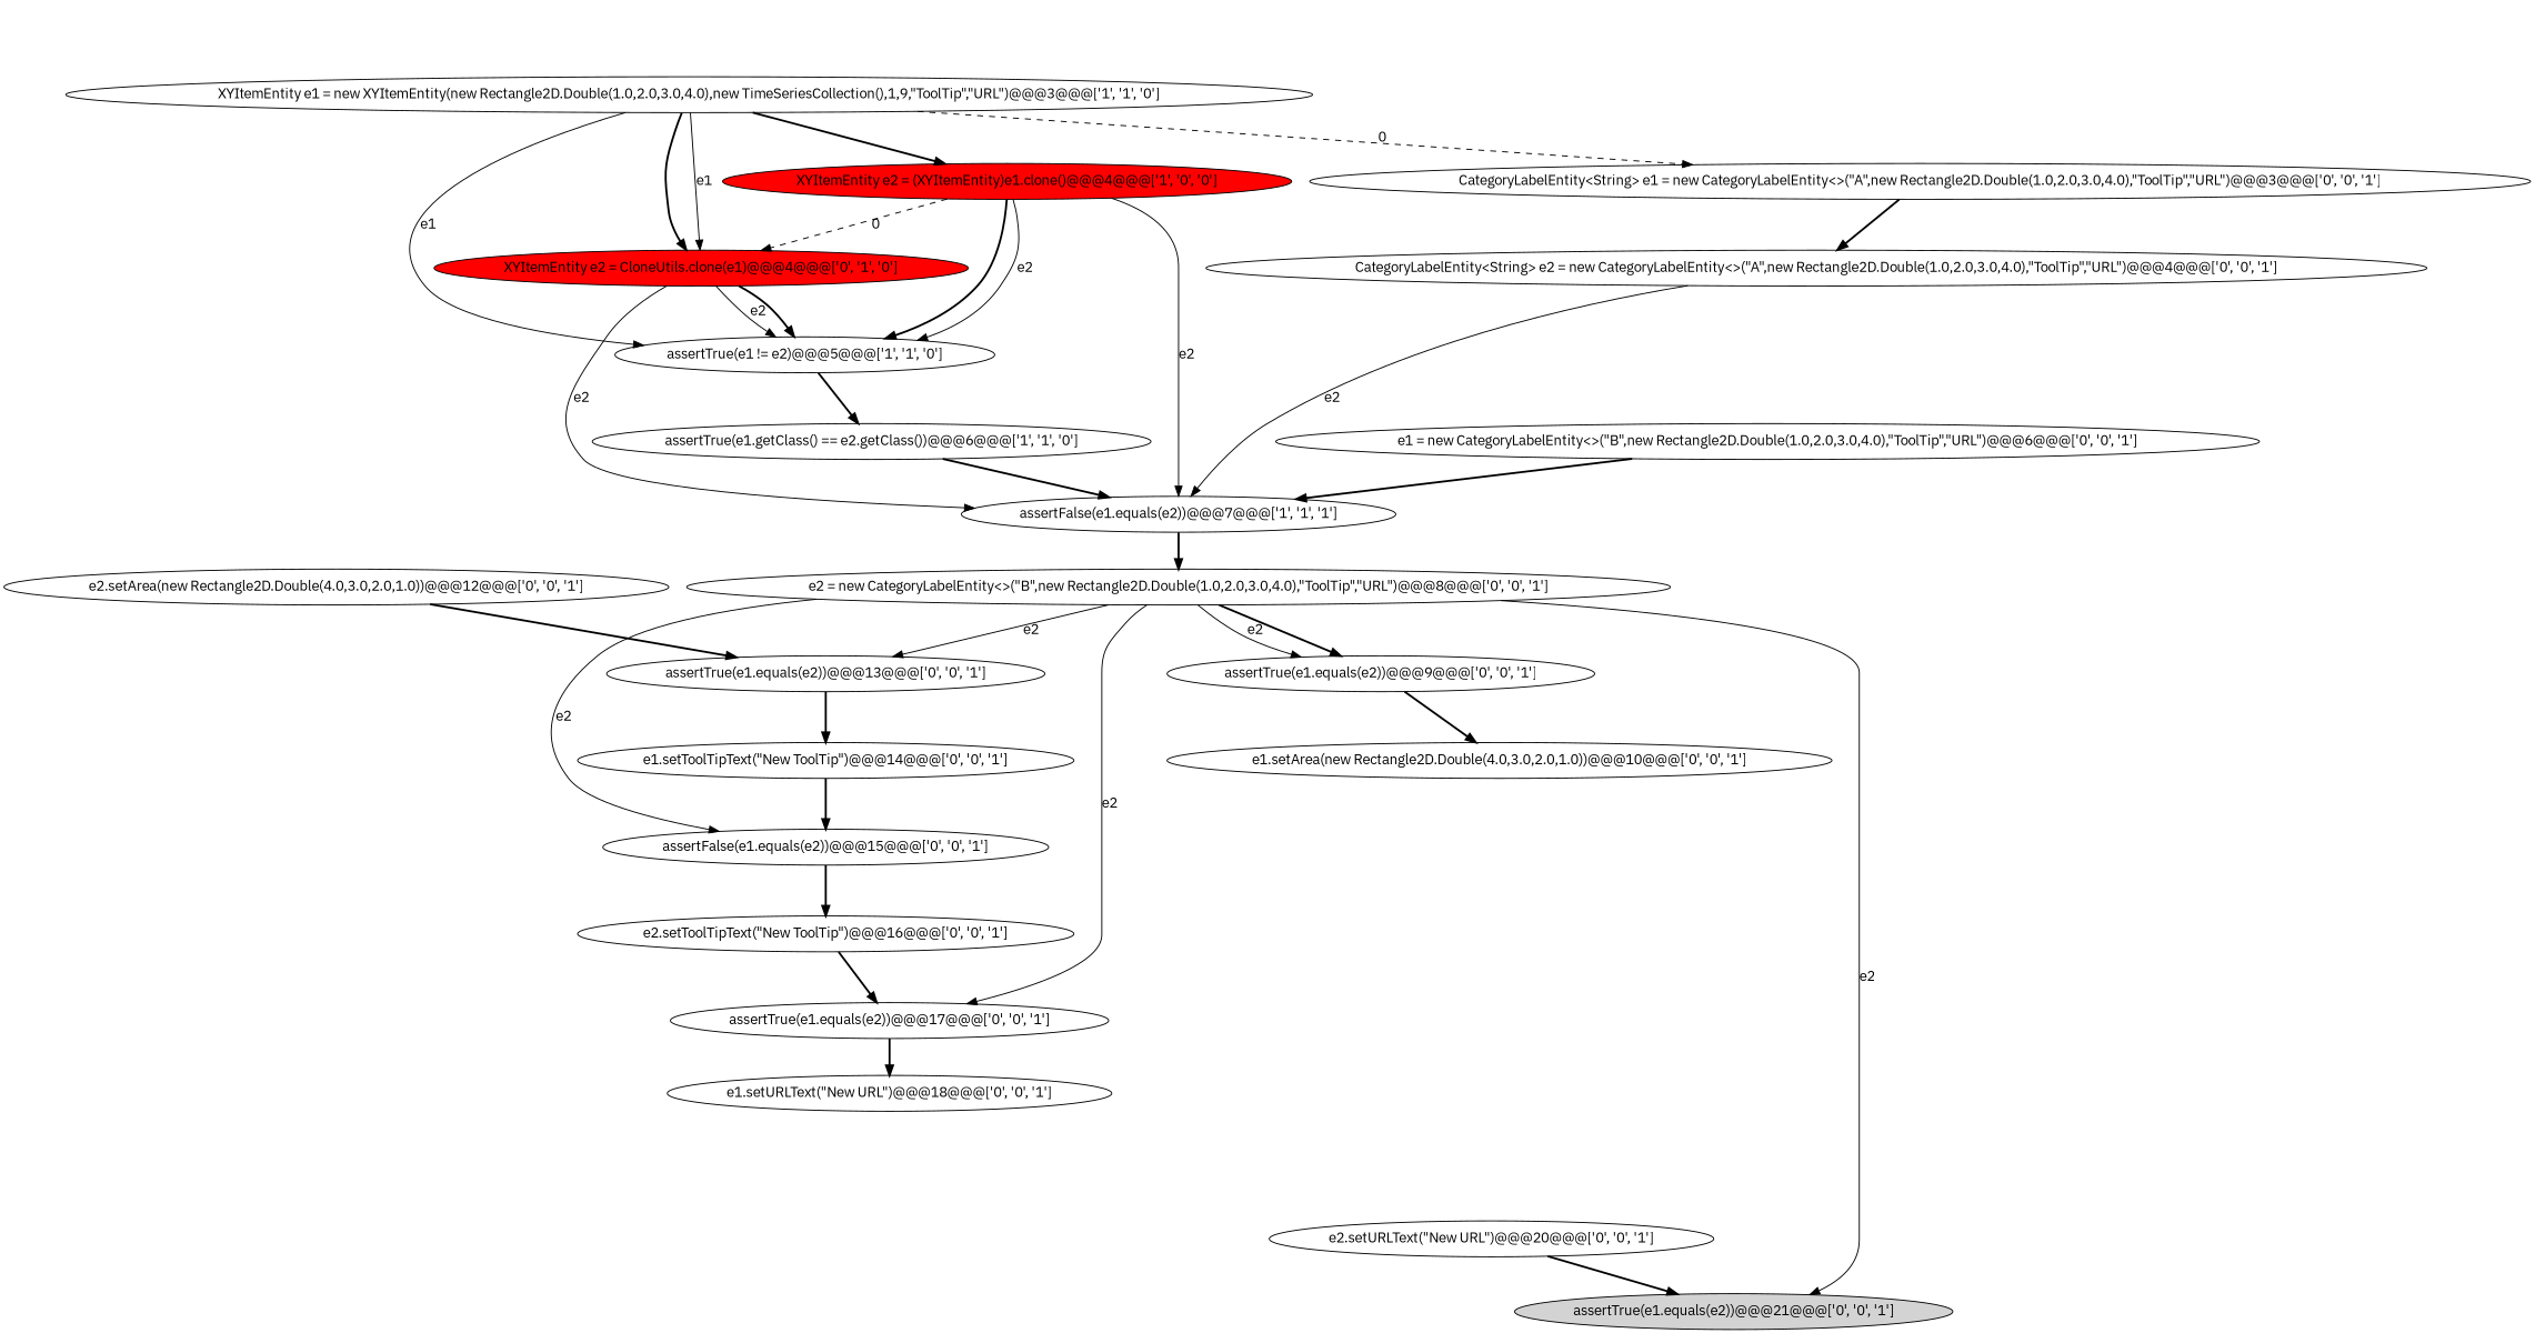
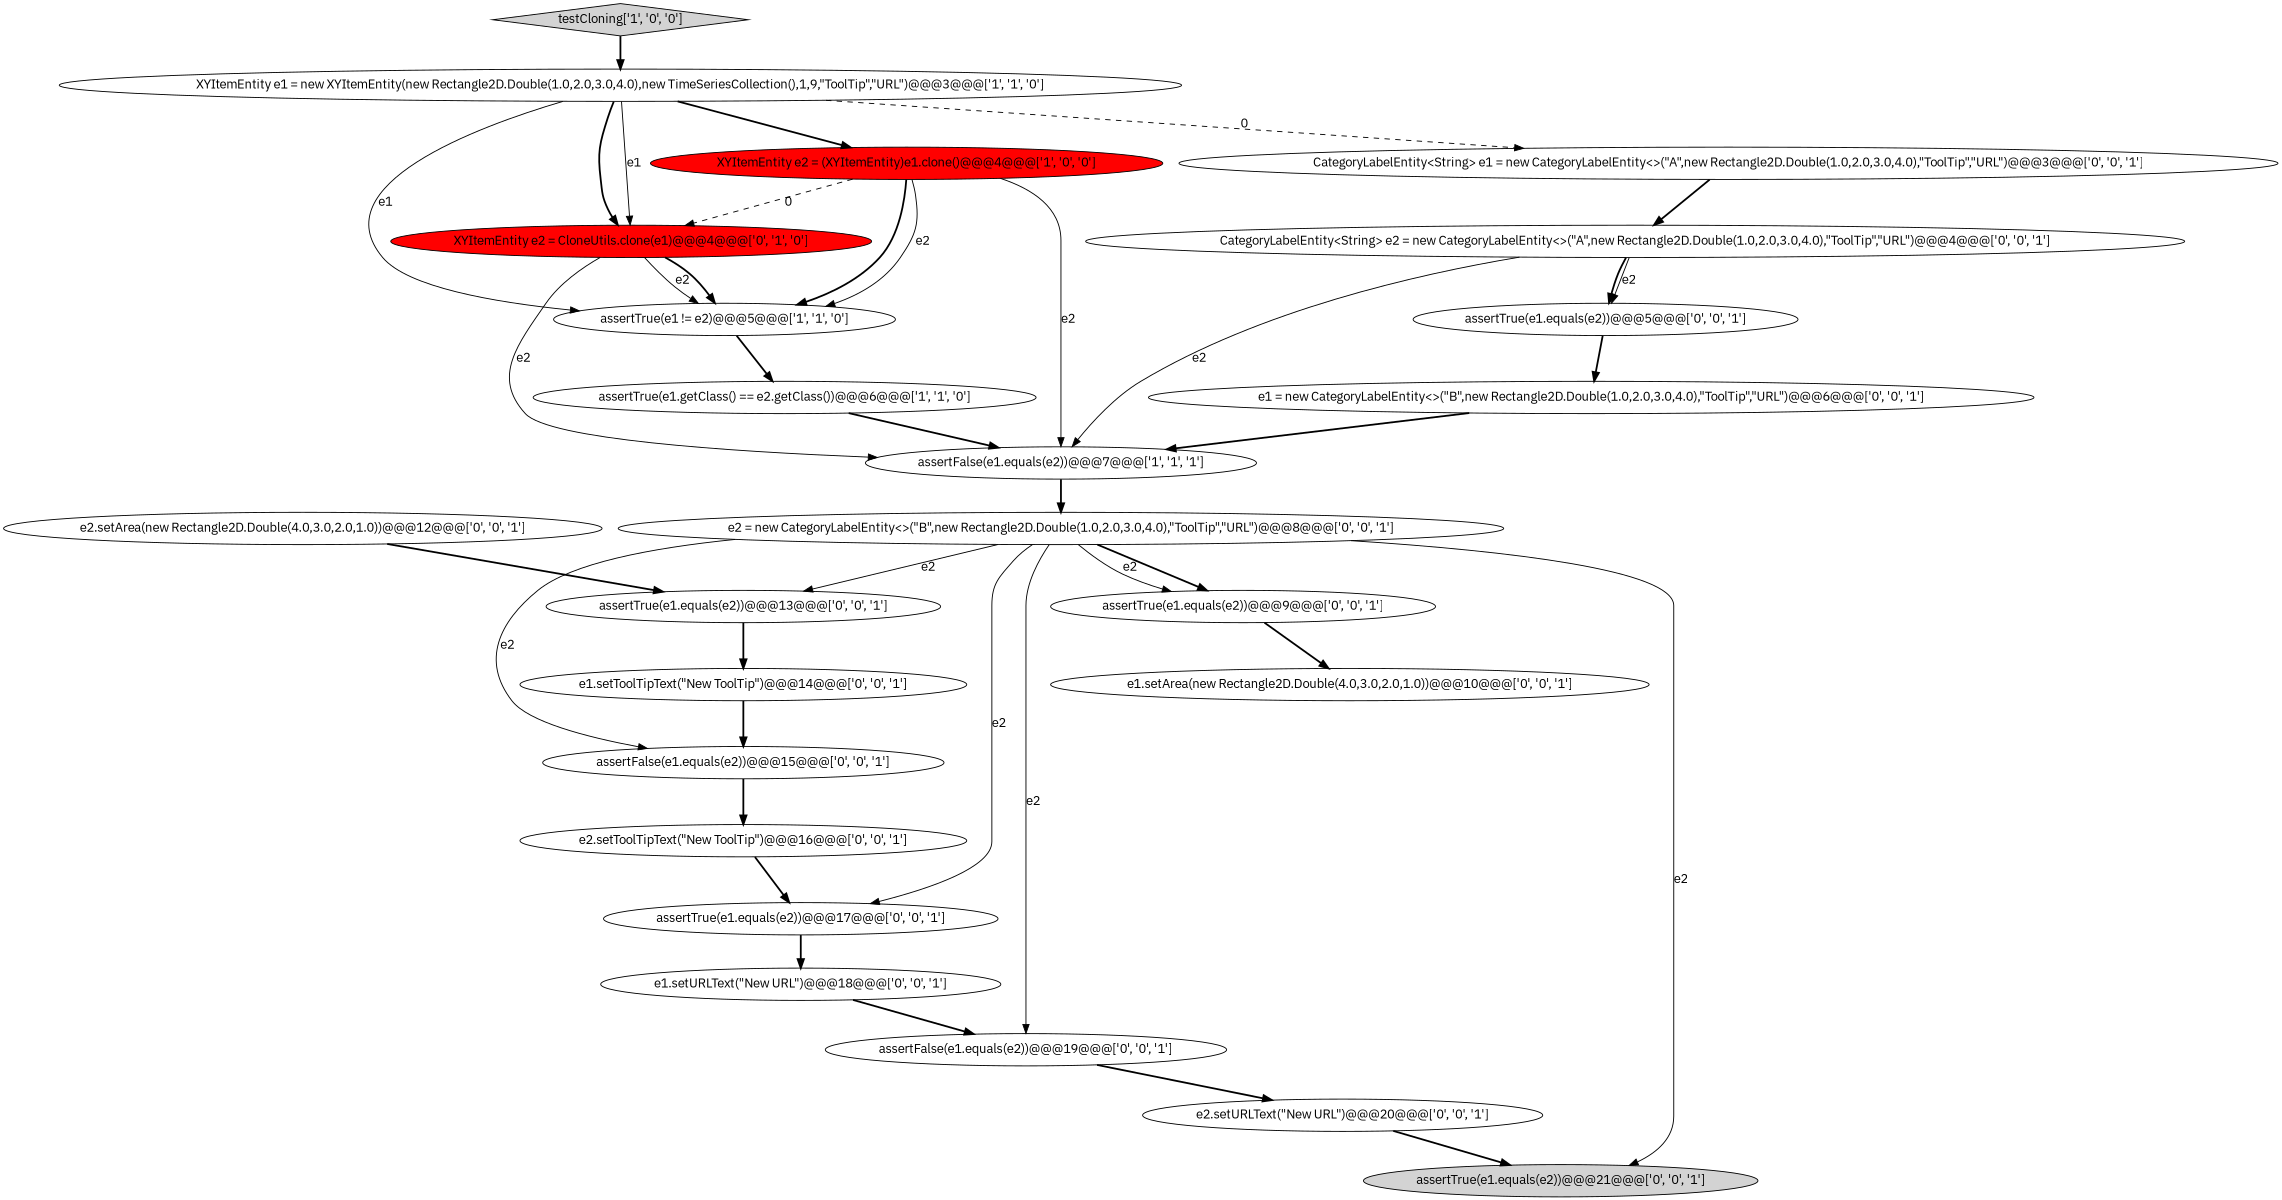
  digraph {
    fontname="IBM Plex Sans"
    node [fillcolor=white fontname="IBM Plex Sans" shape=ellipse style=filled]
    edge [fontname="IBM Plex Sans" style=bold]
+   n1 [fillcolor=lightgray label="testCloning['1', '0', '0']" shape=diamond]
    n2 [label="XYItemEntity e1 = new XYItemEntity(new Rectangle2D.Double(1.0,2.0,3.0,4.0),new TimeSeriesCollection(),1,9,\"ToolTip\",\"URL\")@@@3@@@['1', '1', '0']"]
    n3 [fillcolor=red label="XYItemEntity e2 = CloneUtils.clone(e1)@@@4@@@['0', '1', '0']"]
    n4 [fillcolor=red label="XYItemEntity e2 = (XYItemEntity)e1.clone()@@@4@@@['1', '0', '0']"]
    n5 [label="assertTrue(e1 != e2)@@@5@@@['1', '1', '0']"]
    n6 [label="CategoryLabelEntity<String> e1 = new CategoryLabelEntity<>(\"A\",new Rectangle2D.Double(1.0,2.0,3.0,4.0),\"ToolTip\",\"URL\")@@@3@@@['0', '0', '1']"]
    n7 [fillcolor=lightgray label="assertTrue(e1.equals(e2))@@@21@@@['0', '0', '1']"]
    n8 [label="e2.setArea(new Rectangle2D.Double(4.0,3.0,2.0,1.0))@@@12@@@['0', '0', '1']"]
    n9 [label="assertTrue(e1.equals(e2))@@@13@@@['0', '0', '1']"]
    n10 [label="e1 = new CategoryLabelEntity<>(\"B\",new Rectangle2D.Double(1.0,2.0,3.0,4.0),\"ToolTip\",\"URL\")@@@6@@@['0', '0', '1']"]
    n11 [label="assertFalse(e1.equals(e2))@@@7@@@['1', '1', '1']"]
    n12 [label="e2 = new CategoryLabelEntity<>(\"B\",new Rectangle2D.Double(1.0,2.0,3.0,4.0),\"ToolTip\",\"URL\")@@@8@@@['0', '0', '1']"]
    n13 [label="assertTrue(e1.getClass() == e2.getClass())@@@6@@@['1', '1', '0']"]
    n14 [label="CategoryLabelEntity<String> e2 = new CategoryLabelEntity<>(\"A\",new Rectangle2D.Double(1.0,2.0,3.0,4.0),\"ToolTip\",\"URL\")@@@4@@@['0', '0', '1']"]
    n15 [label="assertTrue(e1.equals(e2))@@@9@@@['0', '0', '1']"]
    n16 [label="e1.setArea(new Rectangle2D.Double(4.0,3.0,2.0,1.0))@@@10@@@['0', '0', '1']"]
    n17 [label="assertTrue(e1.equals(e2))@@@17@@@['0', '0', '1']"]
    n18 [label="e1.setURLText(\"New URL\")@@@18@@@['0', '0', '1']"]
+   n19 [label="assertFalse(e1.equals(e2))@@@19@@@['0', '0', '1']"]
    n20 [label="assertFalse(e1.equals(e2))@@@15@@@['0', '0', '1']"]
    n21 [label="e1.setToolTipText(\"New ToolTip\")@@@14@@@['0', '0', '1']"]
+   n22 [label="assertTrue(e1.equals(e2))@@@5@@@['0', '0', '1']"]
    n23 [label="e2.setToolTipText(\"New ToolTip\")@@@16@@@['0', '0', '1']"]
    n24 [label="e2.setURLText(\"New URL\")@@@20@@@['0', '0', '1']"]
+   n1 -> n2
    n2 -> n3
    n2 -> n3 [label=e1 style=solid]
    n2 -> n4
    n2 -> n5 [label=e1 style=solid]
    n2 -> n6 [label=0 style=dashed]
    n3 -> n5 [label=e2 style=solid]
    n3 -> n5
    n3 -> n11 [label=e2 style=solid]
    n4 -> n3 [label=0 style=dashed]
    n4 -> n5
    n4 -> n5 [label=e2 style=solid]
    n4 -> n11 [label=e2 style=solid]
    n5 -> n13
    n6 -> n14
    n8 -> n9
    n9 -> n21
    n10 -> n11
    n11 -> n12
    n12 -> n7 [label=e2 style=solid]
    n12 -> n9 [label=e2 style=solid]
    n12 -> n15
    n12 -> n15 [label=e2 style=solid]
    n12 -> n17 [label=e2 style=solid]
+   n12 -> n19 [label=e2 style=solid]
    n12 -> n20 [label=e2 style=solid]
    n13 -> n11
    n14 -> n11 [label=e2 style=solid]
+   n14 -> n22
+   n14 -> n22 [label=e2 style=solid]
    n15 -> n16
    n17 -> n18
+   n18 -> n19
+   n19 -> n24
    n20 -> n23
    n21 -> n20
+   n22 -> n10
    n23 -> n17
    n24 -> n7
  }
